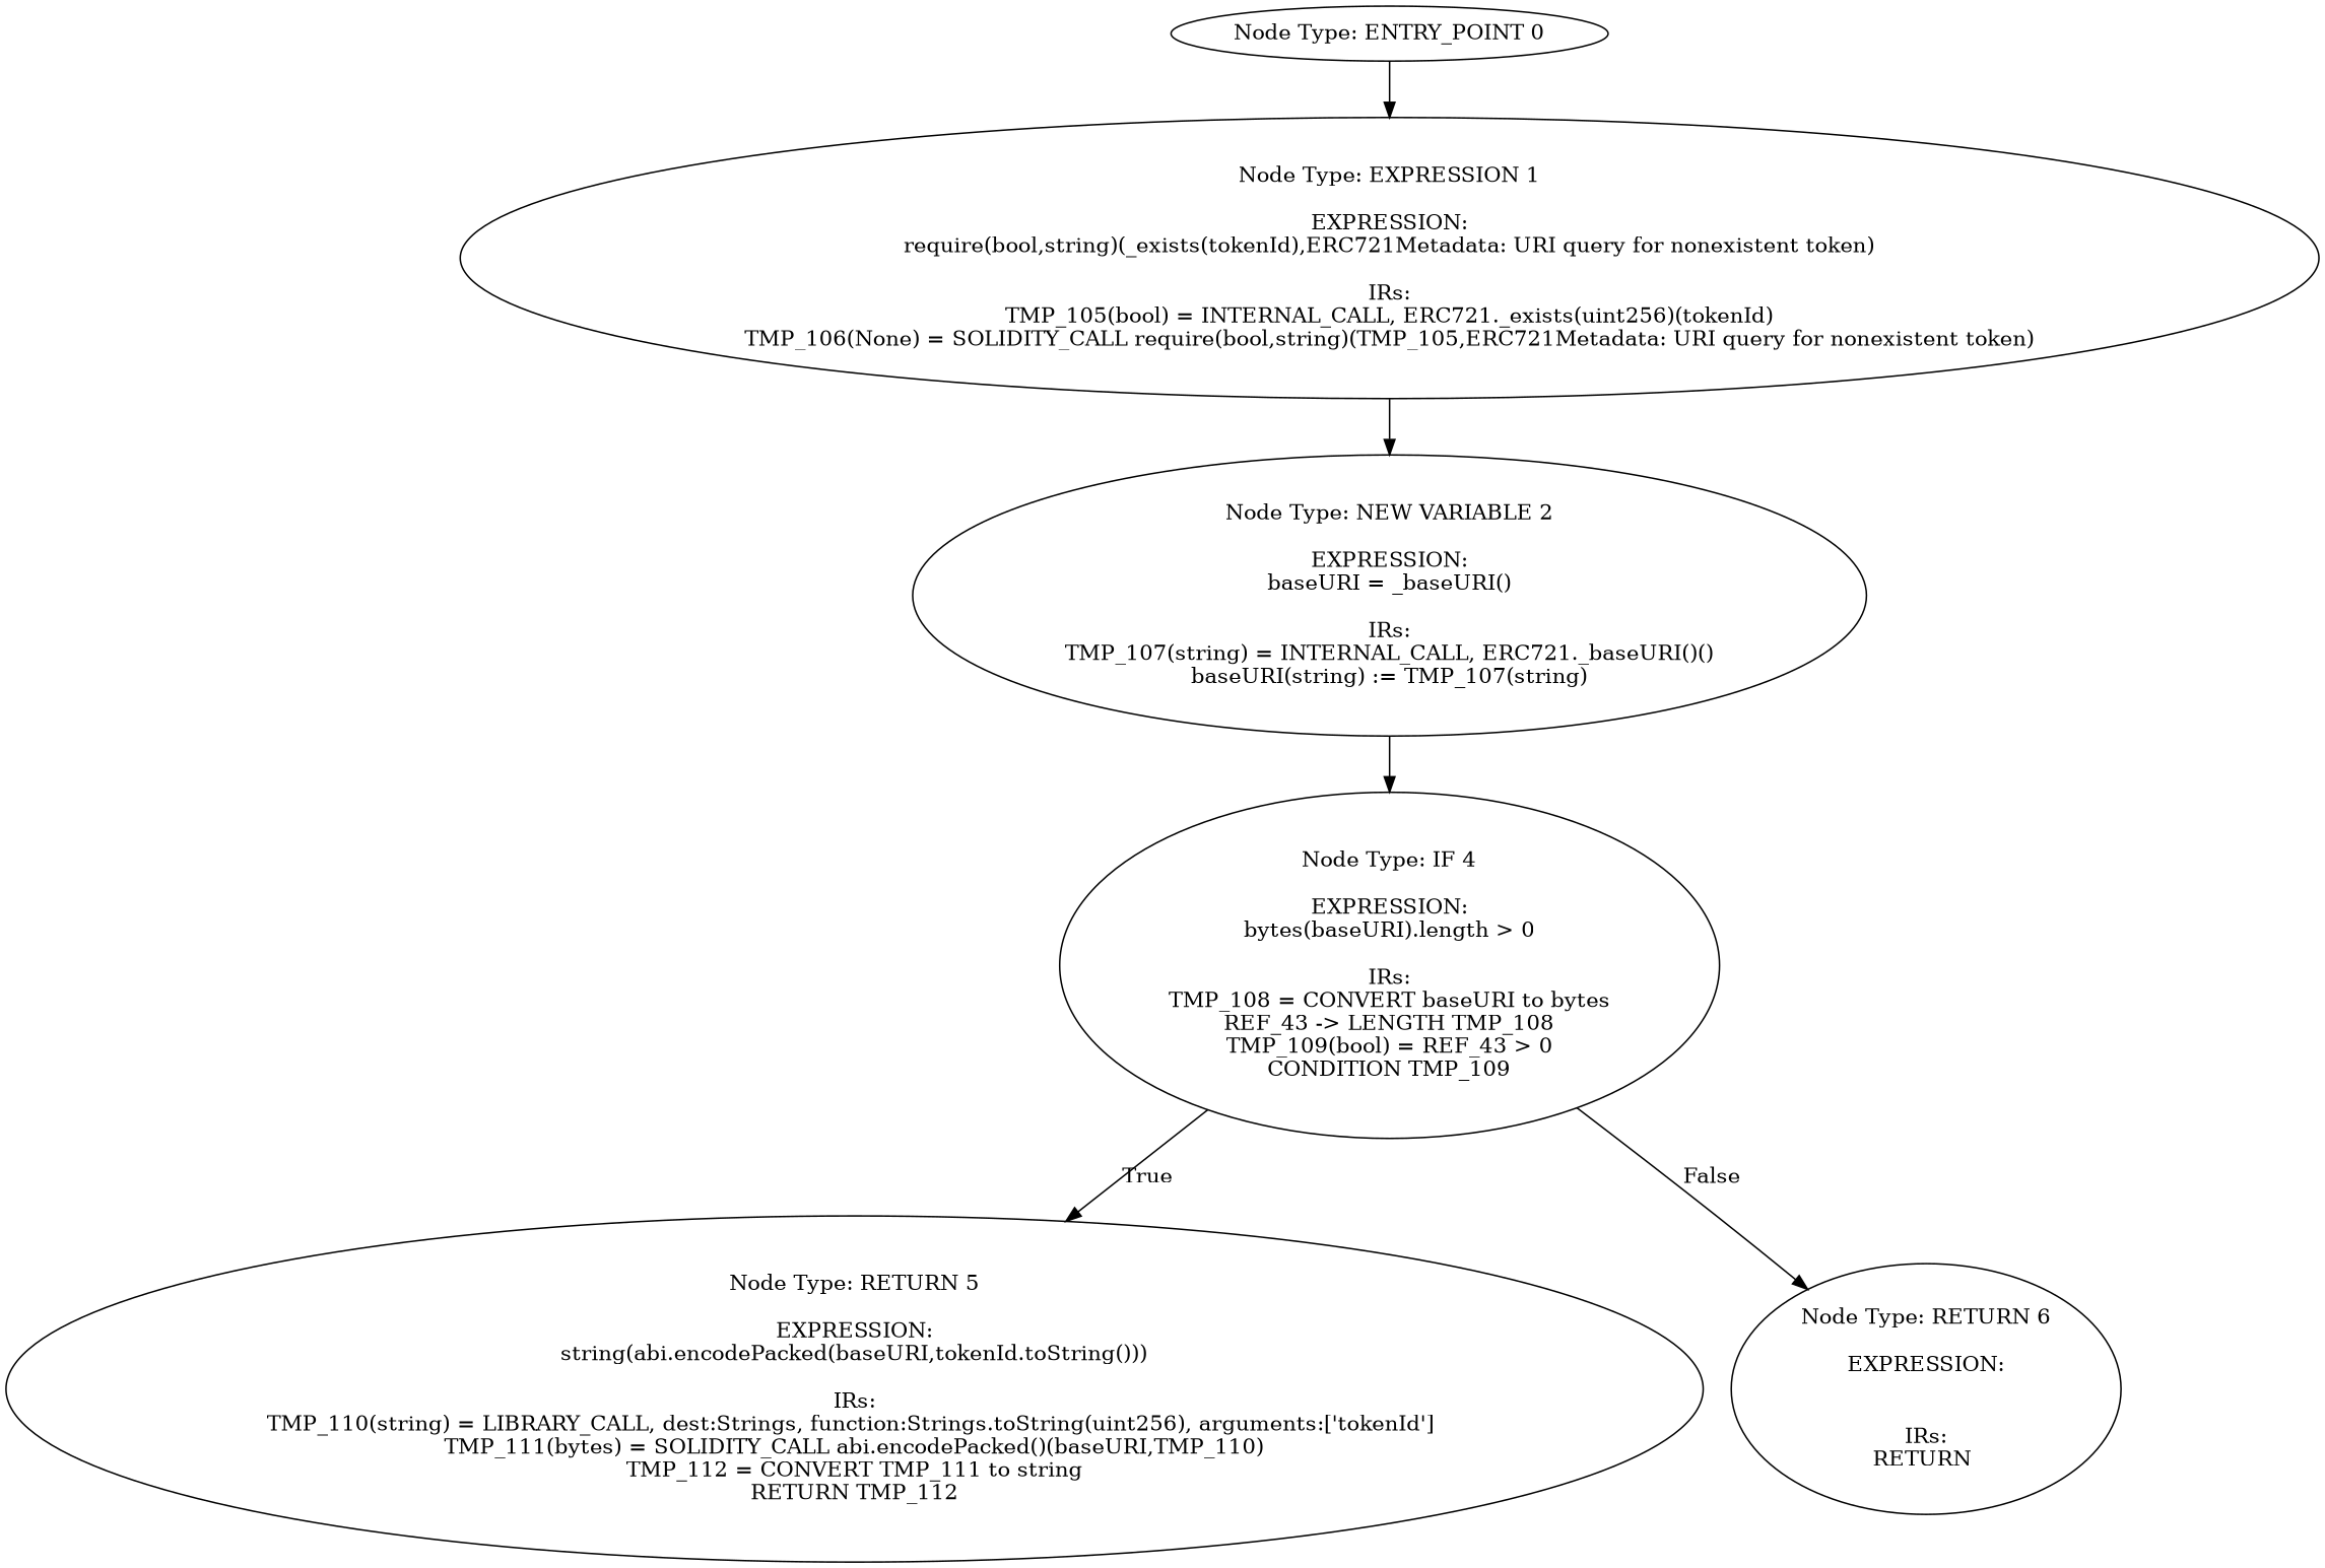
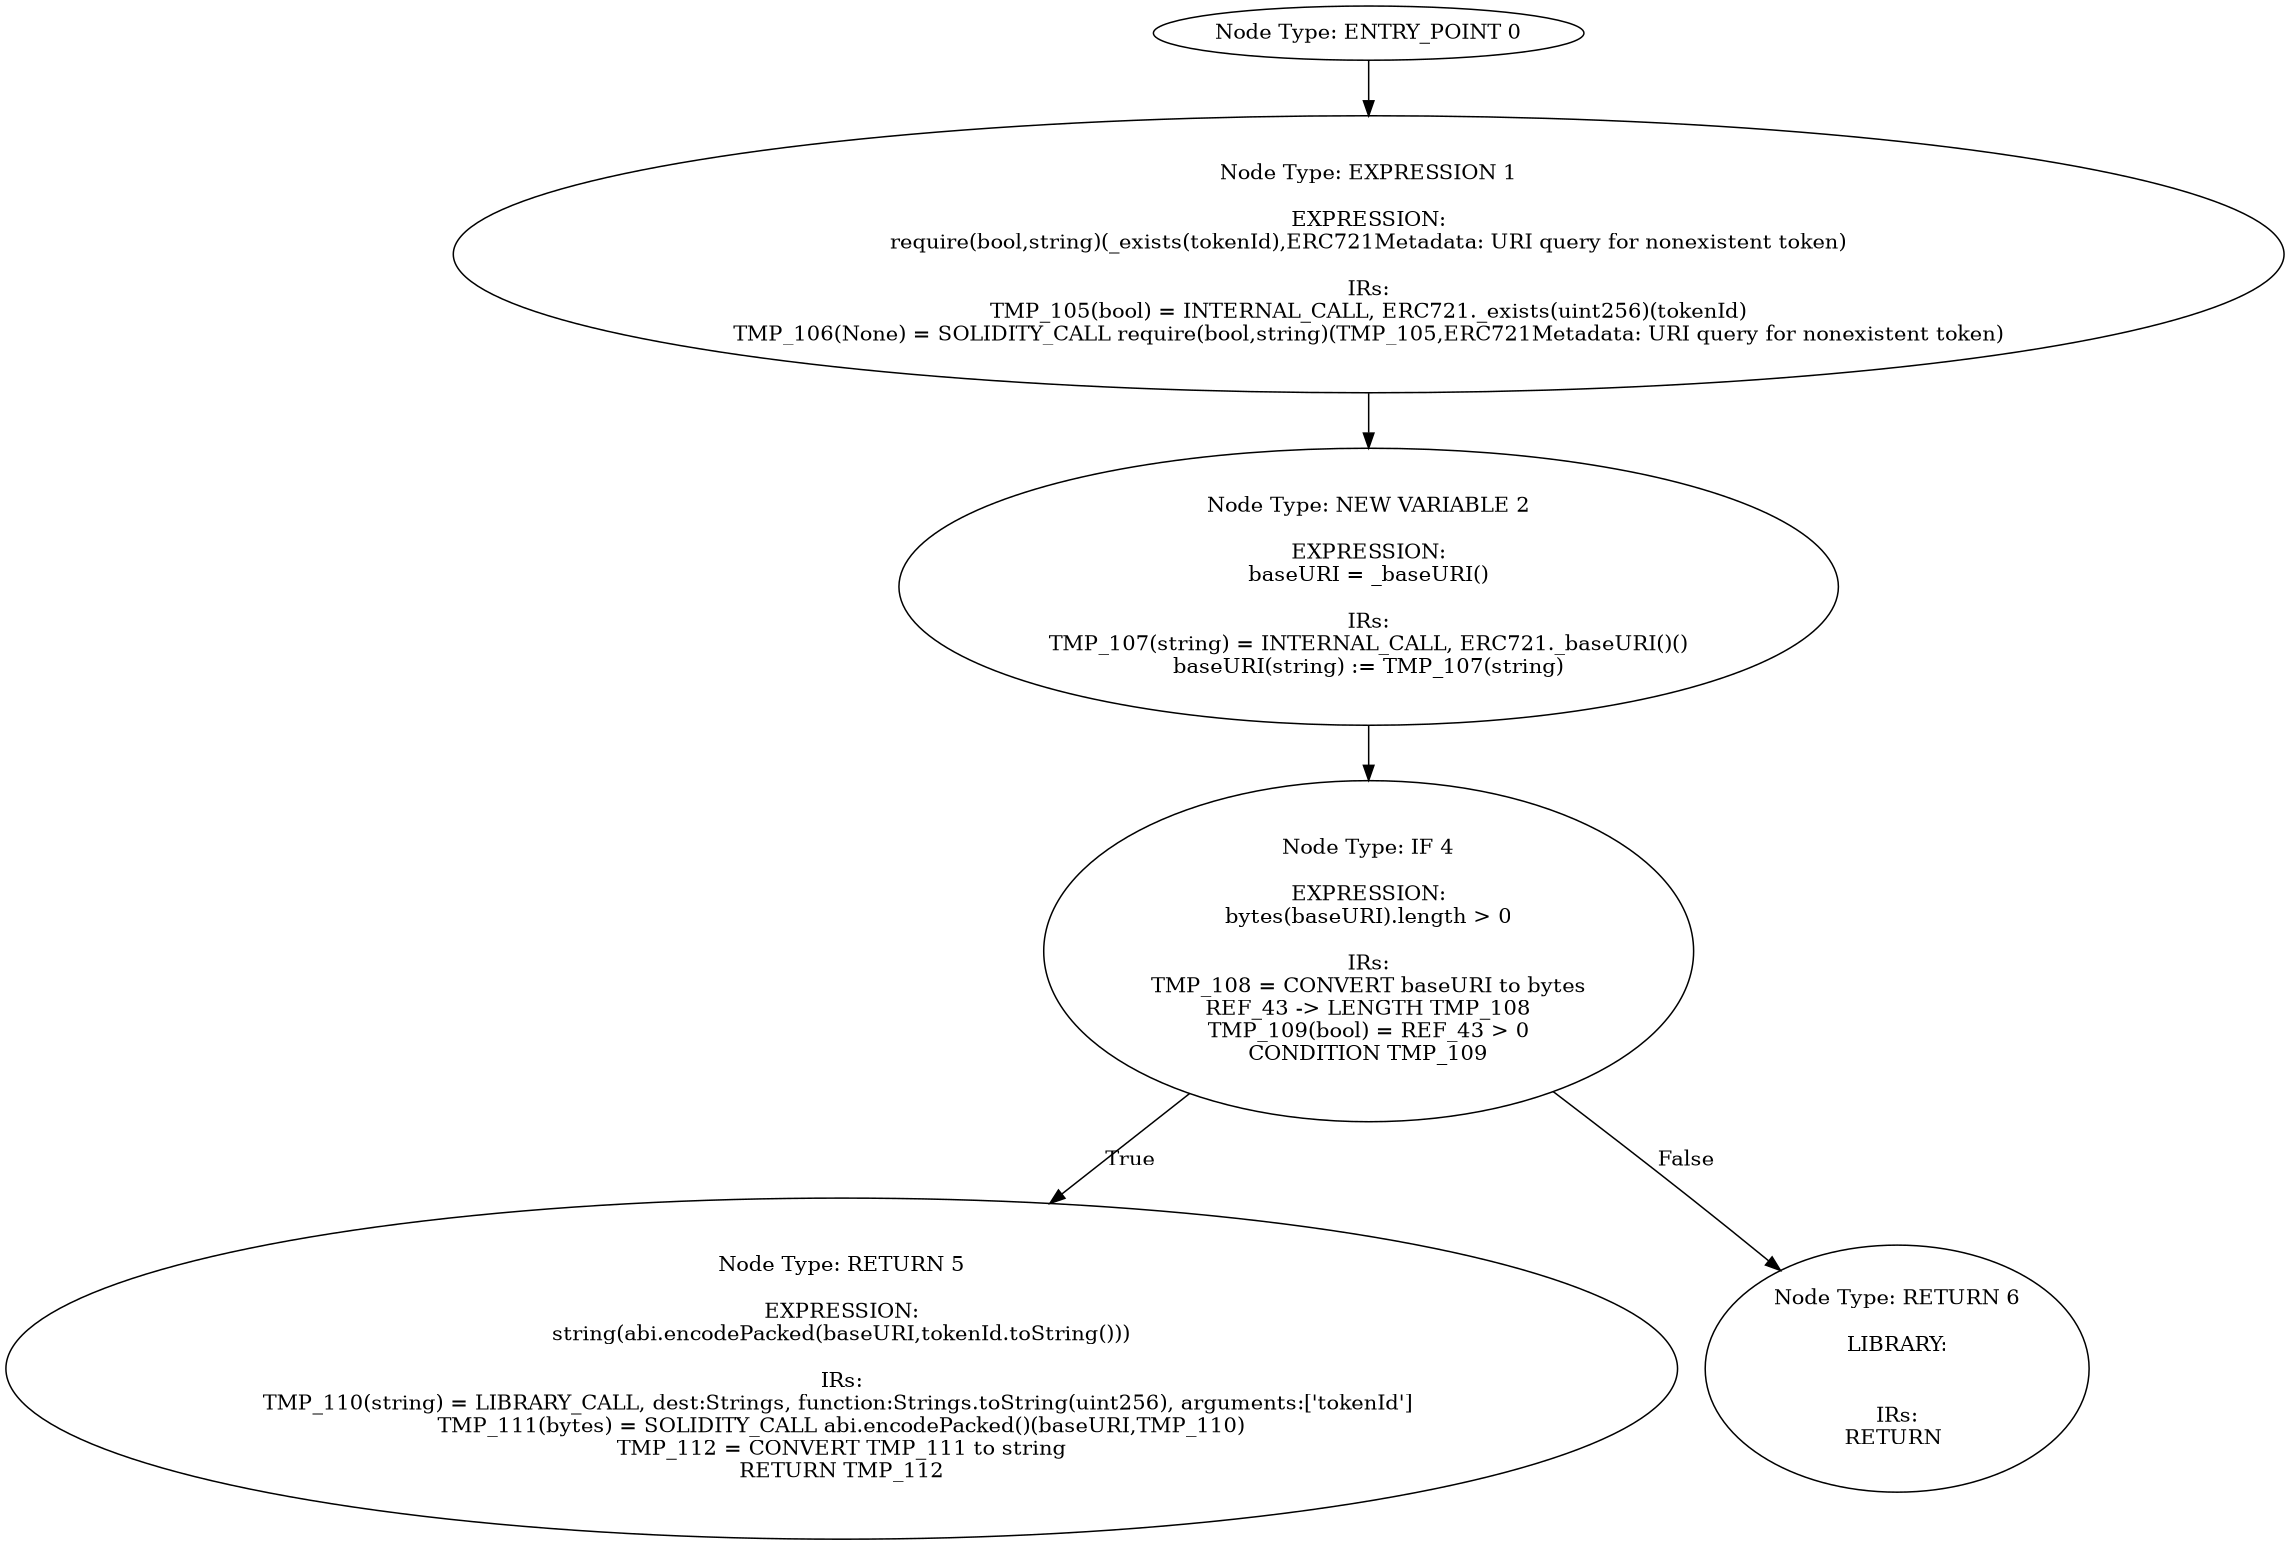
  digraph {
    n1 [label="Node Type: ENTRY_POINT 0\n"]
    n2 [label="Node Type: EXPRESSION 1\n\nEXPRESSION:\nrequire(bool,string)(_exists(tokenId),ERC721Metadata: URI query for nonexistent token)\n\nIRs:\nTMP_105(bool) = INTERNAL_CALL, ERC721._exists(uint256)(tokenId)\nTMP_106(None) = SOLIDITY_CALL require(bool,string)(TMP_105,ERC721Metadata: URI query for nonexistent token)"]
    n3 [label="Node Type: NEW VARIABLE 2\n\nEXPRESSION:\nbaseURI = _baseURI()\n\nIRs:\nTMP_107(string) = INTERNAL_CALL, ERC721._baseURI()()\nbaseURI(string) := TMP_107(string)"]
    n4 [label="Node Type: IF 4\n\nEXPRESSION:\nbytes(baseURI).length > 0\n\nIRs:\nTMP_108 = CONVERT baseURI to bytes\nREF_43 -> LENGTH TMP_108\nTMP_109(bool) = REF_43 > 0\nCONDITION TMP_109"]
    n5 [label="Node Type: RETURN 5\n\nEXPRESSION:\nstring(abi.encodePacked(baseURI,tokenId.toString()))\n\nIRs:\nTMP_110(string) = LIBRARY_CALL, dest:Strings, function:Strings.toString(uint256), arguments:['tokenId'] \nTMP_111(bytes) = SOLIDITY_CALL abi.encodePacked()(baseURI,TMP_110)\nTMP_112 = CONVERT TMP_111 to string\nRETURN TMP_112"]
-   n6 [label="Node Type: RETURN 6\n\nEXPRESSION:\n\n\nIRs:\nRETURN "]
+   n6 [label="Node Type: RETURN 6\n\nLIBRARY:\n\n\nIRs:\nRETURN "]
    n1 -> n2
    n2 -> n3
    n3 -> n4
    n4 -> n5 [label=True]
    n4 -> n6 [label=False]
  }
